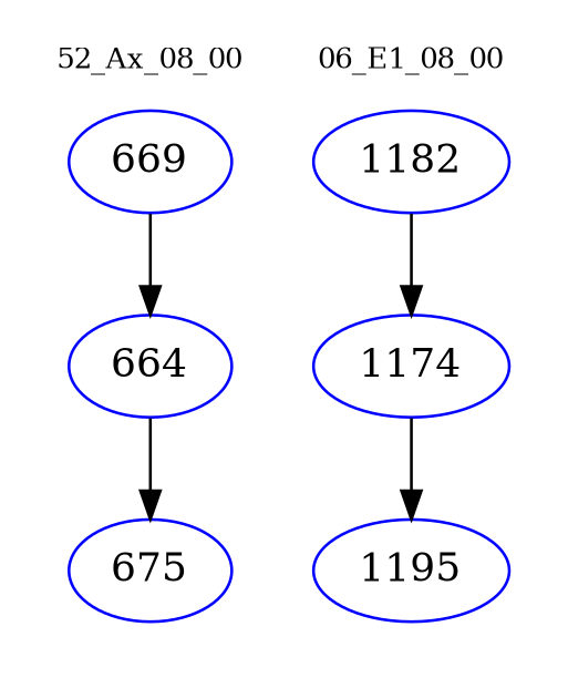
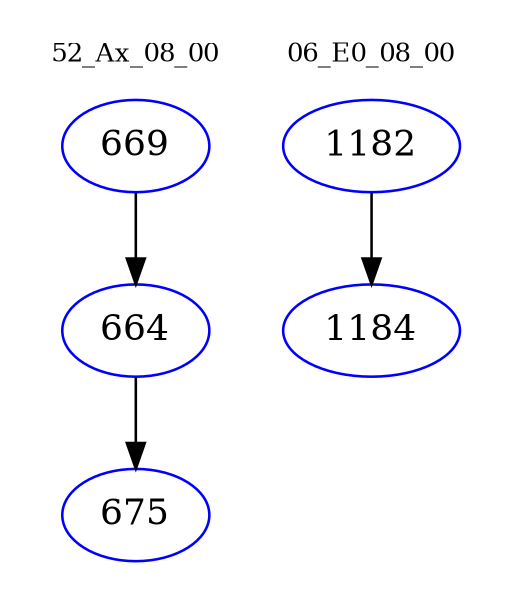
  digraph {
    node [color=blue]
    edge [color=black]
    n1 [label=669]
    n2 [label=664]
    n3 [label=675]
    n4 [label=1182]
-   n5 [label=1174]
-   n6 [label=1195]
+   n5 [label=1184]
    subgraph cluster_1 {
      color=white
      fontsize=10
      label="52_Ax_08_00"
      n1
      n2
      n3
    }
    subgraph cluster_2 {
      color=white
      fontsize=10
-     label="06_E1_08_00"
+     label="06_E0_08_00"
      n4
      n5
-     n6
    }
    n1 -> n2
    n2 -> n3
    n4 -> n5
-   n5 -> n6
  }
